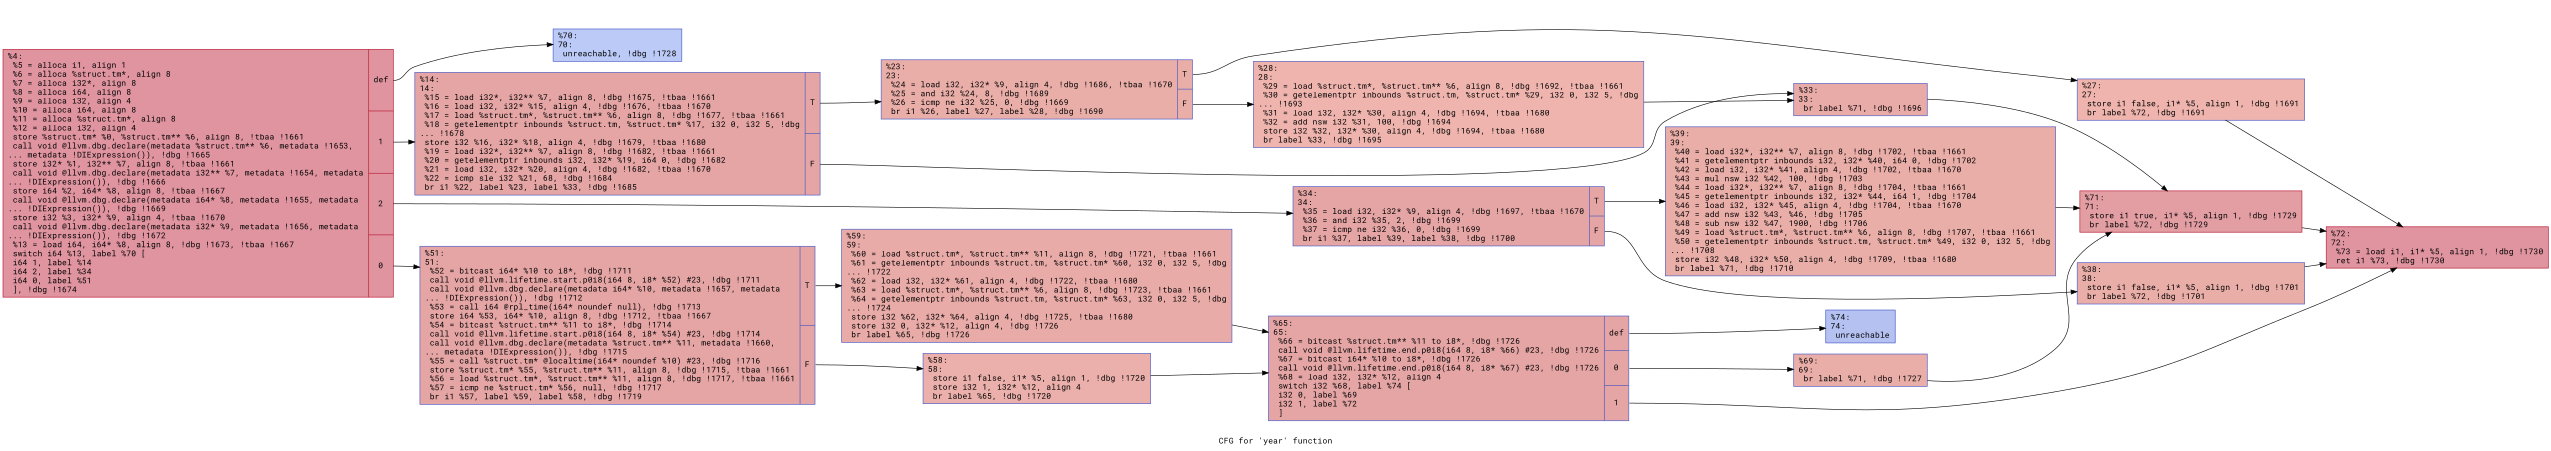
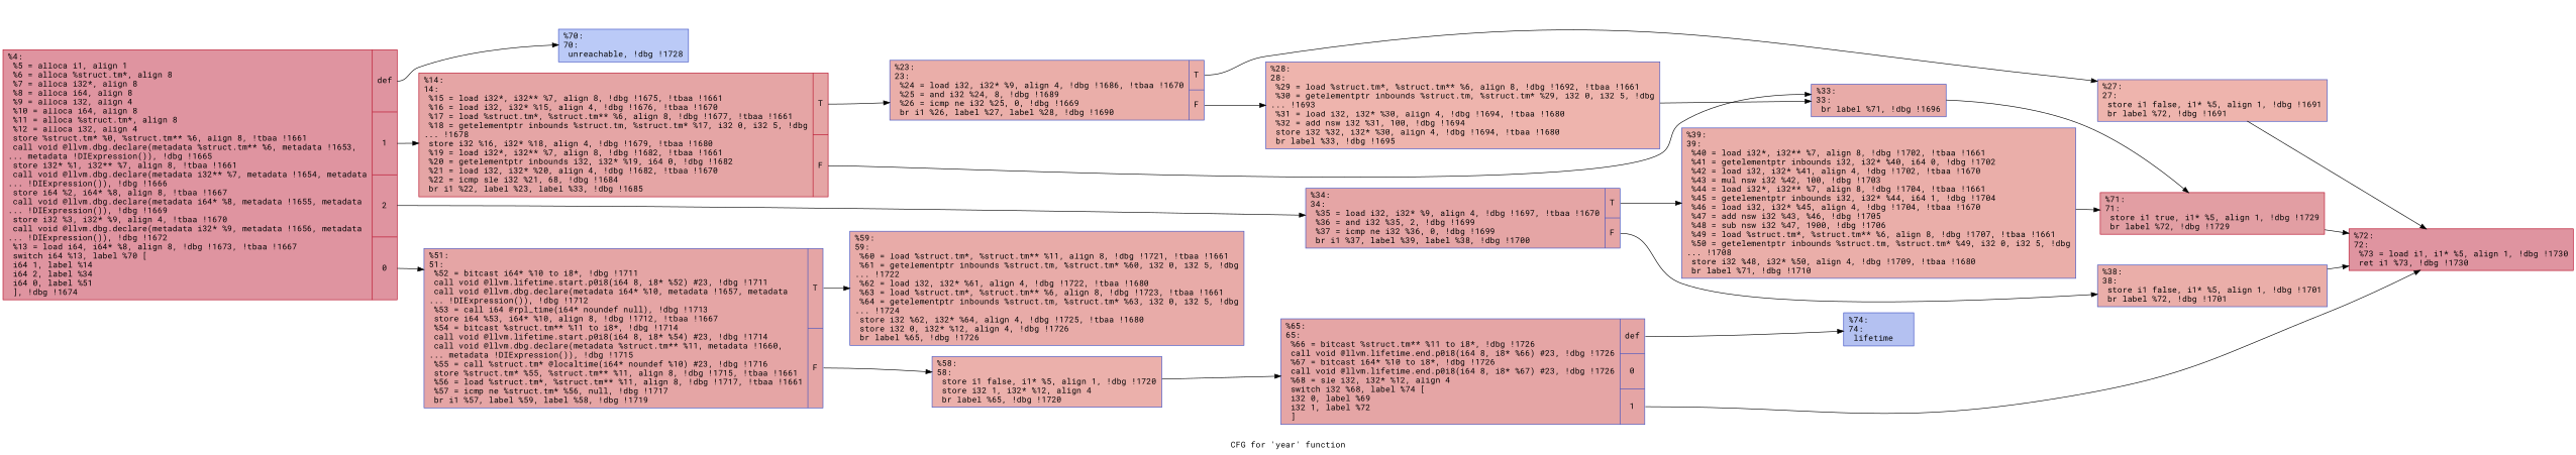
  digraph {
    fontname="Roboto Mono"
    label="CFG for 'year' function"
    rankdir=LR
    node [color="#3d50c3ff" fillcolor="#c5333470" fontname="Roboto Mono" shape=record style=filled]
    edge [fontname="Roboto Mono"]
    n1 [color="#b70d28ff" fillcolor="#b70d2870" label="{%4:\l  %5 = alloca i1, align 1\l  %6 = alloca %struct.tm*, align 8\l  %7 = alloca i32*, align 8\l  %8 = alloca i64, align 8\l  %9 = alloca i32, align 4\l  %10 = alloca i64, align 8\l  %11 = alloca %struct.tm*, align 8\l  %12 = alloca i32, align 4\l  store %struct.tm* %0, %struct.tm** %6, align 8, !tbaa !1661\l  call void @llvm.dbg.declare(metadata %struct.tm** %6, metadata !1653,\l... metadata !DIExpression()), !dbg !1665\l  store i32* %1, i32** %7, align 8, !tbaa !1661\l  call void @llvm.dbg.declare(metadata i32** %7, metadata !1654, metadata\l... !DIExpression()), !dbg !1666\l  store i64 %2, i64* %8, align 8, !tbaa !1667\l  call void @llvm.dbg.declare(metadata i64* %8, metadata !1655, metadata\l... !DIExpression()), !dbg !1669\l  store i32 %3, i32* %9, align 4, !tbaa !1670\l  call void @llvm.dbg.declare(metadata i32* %9, metadata !1656, metadata\l... !DIExpression()), !dbg !1672\l  %13 = load i64, i64* %8, align 8, !dbg !1673, !tbaa !1667\l  switch i64 %13, label %70 [\l    i64 1, label %14\l    i64 2, label %34\l    i64 0, label %51\l  ], !dbg !1674\l|{<s0>def|<s1>1|<s2>2|<s3>0}}"]
    n2 [fillcolor="#6687ed70" label="{%70:\l70:                                               \l  unreachable, !dbg !1728\l}"]
-   n3 [label="{%14:\l14:                                               \l  %15 = load i32*, i32** %7, align 8, !dbg !1675, !tbaa !1661\l  %16 = load i32, i32* %15, align 4, !dbg !1676, !tbaa !1670\l  %17 = load %struct.tm*, %struct.tm** %6, align 8, !dbg !1677, !tbaa !1661\l  %18 = getelementptr inbounds %struct.tm, %struct.tm* %17, i32 0, i32 5, !dbg\l... !1678\l  store i32 %16, i32* %18, align 4, !dbg !1679, !tbaa !1680\l  %19 = load i32*, i32** %7, align 8, !dbg !1682, !tbaa !1661\l  %20 = getelementptr inbounds i32, i32* %19, i64 0, !dbg !1682\l  %21 = load i32, i32* %20, align 4, !dbg !1682, !tbaa !1670\l  %22 = icmp sle i32 %21, 68, !dbg !1684\l  br i1 %22, label %23, label %33, !dbg !1685\l|{<s0>T|<s1>F}}"]
+   n3 [color="#b70d28ff" label="{%14:\l14:                                               \l  %15 = load i32*, i32** %7, align 8, !dbg !1675, !tbaa !1661\l  %16 = load i32, i32* %15, align 4, !dbg !1676, !tbaa !1670\l  %17 = load %struct.tm*, %struct.tm** %6, align 8, !dbg !1677, !tbaa !1661\l  %18 = getelementptr inbounds %struct.tm, %struct.tm* %17, i32 0, i32 5, !dbg\l... !1678\l  store i32 %16, i32* %18, align 4, !dbg !1679, !tbaa !1680\l  %19 = load i32*, i32** %7, align 8, !dbg !1682, !tbaa !1661\l  %20 = getelementptr inbounds i32, i32* %19, i64 0, !dbg !1682\l  %21 = load i32, i32* %20, align 4, !dbg !1682, !tbaa !1670\l  %22 = icmp sle i32 %21, 68, !dbg !1684\l  br i1 %22, label %23, label %33, !dbg !1685\l|{<s0>T|<s1>F}}"]
    n4 [label="{%34:\l34:                                               \l  %35 = load i32, i32* %9, align 4, !dbg !1697, !tbaa !1670\l  %36 = and i32 %35, 2, !dbg !1699\l  %37 = icmp ne i32 %36, 0, !dbg !1699\l  br i1 %37, label %39, label %38, !dbg !1700\l|{<s0>T|<s1>F}}"]
    n5 [label="{%51:\l51:                                               \l  %52 = bitcast i64* %10 to i8*, !dbg !1711\l  call void @llvm.lifetime.start.p0i8(i64 8, i8* %52) #23, !dbg !1711\l  call void @llvm.dbg.declare(metadata i64* %10, metadata !1657, metadata\l... !DIExpression()), !dbg !1712\l  %53 = call i64 @rpl_time(i64* noundef null), !dbg !1713\l  store i64 %53, i64* %10, align 8, !dbg !1712, !tbaa !1667\l  %54 = bitcast %struct.tm** %11 to i8*, !dbg !1714\l  call void @llvm.lifetime.start.p0i8(i64 8, i8* %54) #23, !dbg !1714\l  call void @llvm.dbg.declare(metadata %struct.tm** %11, metadata !1660,\l... metadata !DIExpression()), !dbg !1715\l  %55 = call %struct.tm* @localtime(i64* noundef %10) #23, !dbg !1716\l  store %struct.tm* %55, %struct.tm** %11, align 8, !dbg !1715, !tbaa !1661\l  %56 = load %struct.tm*, %struct.tm** %11, align 8, !dbg !1717, !tbaa !1661\l  %57 = icmp ne %struct.tm* %56, null, !dbg !1717\l  br i1 %57, label %59, label %58, !dbg !1719\l|{<s0>T|<s1>F}}"]
    n6 [fillcolor="#d0473d70" label="{%23:\l23:                                               \l  %24 = load i32, i32* %9, align 4, !dbg !1686, !tbaa !1670\l  %25 = and i32 %24, 8, !dbg !1689\l  %26 = icmp ne i32 %25, 0, !dbg !1669\l  br i1 %26, label %27, label %28, !dbg !1690\l|{<s0>T|<s1>F}}"]
    n7 [fillcolor="#cc403a70" label="{%33:\l33:                                               \l  br label %71, !dbg !1696\l}"]
    n8 [fillcolor="#d0473d70" label="{%39:\l39:                                               \l  %40 = load i32*, i32** %7, align 8, !dbg !1702, !tbaa !1661\l  %41 = getelementptr inbounds i32, i32* %40, i64 0, !dbg !1702\l  %42 = load i32, i32* %41, align 4, !dbg !1702, !tbaa !1670\l  %43 = mul nsw i32 %42, 100, !dbg !1703\l  %44 = load i32*, i32** %7, align 8, !dbg !1704, !tbaa !1661\l  %45 = getelementptr inbounds i32, i32* %44, i64 1, !dbg !1704\l  %46 = load i32, i32* %45, align 4, !dbg !1704, !tbaa !1670\l  %47 = add nsw i32 %43, %46, !dbg !1705\l  %48 = sub nsw i32 %47, 1900, !dbg !1706\l  %49 = load %struct.tm*, %struct.tm** %6, align 8, !dbg !1707, !tbaa !1661\l  %50 = getelementptr inbounds %struct.tm, %struct.tm* %49, i32 0, i32 5, !dbg\l... !1708\l  store i32 %48, i32* %50, align 4, !dbg !1709, !tbaa !1680\l  br label %71, !dbg !1710\l}"]
    n9 [fillcolor="#d0473d70" label="{%38:\l38:                                               \l  store i1 false, i1* %5, align 1, !dbg !1701\l  br label %72, !dbg !1701\l}"]
    n10 [fillcolor="#cc403a70" label="{%59:\l59:                                               \l  %60 = load %struct.tm*, %struct.tm** %11, align 8, !dbg !1721, !tbaa !1661\l  %61 = getelementptr inbounds %struct.tm, %struct.tm* %60, i32 0, i32 5, !dbg\l... !1722\l  %62 = load i32, i32* %61, align 4, !dbg !1722, !tbaa !1680\l  %63 = load %struct.tm*, %struct.tm** %6, align 8, !dbg !1723, !tbaa !1661\l  %64 = getelementptr inbounds %struct.tm, %struct.tm* %63, i32 0, i32 5, !dbg\l... !1724\l  store i32 %62, i32* %64, align 4, !dbg !1725, !tbaa !1680\l  store i32 0, i32* %12, align 4, !dbg !1726\l  br label %65, !dbg !1726\l}"]
    n11 [fillcolor="#d24b4070" label="{%58:\l58:                                               \l  store i1 false, i1* %5, align 1, !dbg !1720\l  store i32 1, i32* %12, align 4\l  br label %65, !dbg !1720\l}"]
    n12 [fillcolor="#d8564670" label="{%27:\l27:                                               \l  store i1 false, i1* %5, align 1, !dbg !1691\l  br label %72, !dbg !1691\l}"]
    n13 [fillcolor="#d8564670" label="{%28:\l28:                                               \l  %29 = load %struct.tm*, %struct.tm** %6, align 8, !dbg !1692, !tbaa !1661\l  %30 = getelementptr inbounds %struct.tm, %struct.tm* %29, i32 0, i32 5, !dbg\l... !1693\l  %31 = load i32, i32* %30, align 4, !dbg !1694, !tbaa !1680\l  %32 = add nsw i32 %31, 100, !dbg !1694\l  store i32 %32, i32* %30, align 4, !dbg !1694, !tbaa !1680\l  br label %33, !dbg !1695\l}"]
    n14 [color="#b70d28ff" fillcolor="#be242e70" label="{%71:\l71:                                               \l  store i1 true, i1* %5, align 1, !dbg !1729\l  br label %72, !dbg !1729\l}"]
    n15 [color="#b70d28ff" fillcolor="#b70d2870" label="{%72:\l72:                                               \l  %73 = load i1, i1* %5, align 1, !dbg !1730\l  ret i1 %73, !dbg !1730\l}"]
-   n16 [label="{%65:\l65:                                               \l  %66 = bitcast %struct.tm** %11 to i8*, !dbg !1726\l  call void @llvm.lifetime.end.p0i8(i64 8, i8* %66) #23, !dbg !1726\l  %67 = bitcast i64* %10 to i8*, !dbg !1726\l  call void @llvm.lifetime.end.p0i8(i64 8, i8* %67) #23, !dbg !1726\l  %68 = load i32, i32* %12, align 4\l  switch i32 %68, label %74 [\l    i32 0, label %69\l    i32 1, label %72\l  ]\l|{<s0>def|<s1>0|<s2>1}}"]
-   n17 [fillcolor="#5572df70" label="{%74:\l74:                                               \l  unreachable\l}"]
-   n18 [fillcolor="#d0473d70" label="{%69:\l69:                                               \l  br label %71, !dbg !1727\l}"]
+   n16 [label="{%65:\l65:                                               \l  %66 = bitcast %struct.tm** %11 to i8*, !dbg !1726\l  call void @llvm.lifetime.end.p0i8(i64 8, i8* %66) #23, !dbg !1726\l  %67 = bitcast i64* %10 to i8*, !dbg !1726\l  call void @llvm.lifetime.end.p0i8(i64 8, i8* %67) #23, !dbg !1726\l  %68 = sle i32, i32* %12, align 4\l  switch i32 %68, label %74 [\l    i32 0, label %69\l    i32 1, label %72\l  ]\l|{<s0>def|<s1>0|<s2>1}}"]
+   n17 [fillcolor="#5572df70" label="{%74:\l74:                                               \l  lifetime\l}"]
    n1 -> n2 [tailport=s0]
    n1 -> n3 [tailport=s1]
    n1 -> n4 [tailport=s2]
    n1 -> n5 [tailport=s3]
    n3 -> n6 [tailport=s0]
    n3 -> n7 [tailport=s1]
    n4 -> n8 [tailport=s0]
    n4 -> n9 [tailport=s1]
    n5 -> n10 [tailport=s0]
    n5 -> n11 [tailport=s1]
    n6 -> n12 [tailport=s0]
    n6 -> n13 [tailport=s1]
    n7 -> n14
    n8 -> n14
    n9 -> n15
-   n10 -> n16
    n11 -> n16
    n12 -> n15
    n13 -> n7
    n14 -> n15
    n16 -> n15 [tailport=s2]
    n16 -> n17 [tailport=s0]
-   n16 -> n18 [tailport=s1]
-   n18 -> n14
  }
